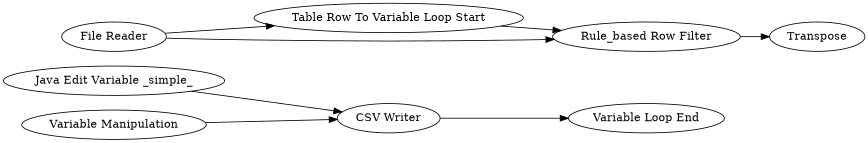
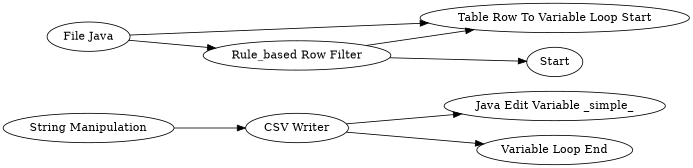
  digraph {
    rankdir=LR
    n1 [label="Java Edit Variable _simple_"]
    n2 [label="CSV Writer"]
    n3 [label="Variable Loop End"]
-   n4 [label="Variable Manipulation"]
+   n4 [label="String Manipulation"]
    n5 [label="Table Row To Variable Loop Start"]
    n6 [label="Rule_based Row Filter"]
-   n7 [label=Transpose]
-   n8 [label="File Reader"]
-   n1 -> n2
+   n7 [label=Start]
+   n8 [label="File Java"]
+   n2 -> n1
    n2 -> n3
    n4 -> n2
-   n5 -> n6
+   n6 -> n5
    n6 -> n7
    n8 -> n5
    n8 -> n6
  }
